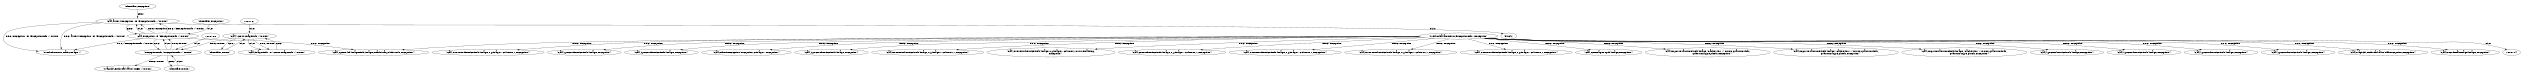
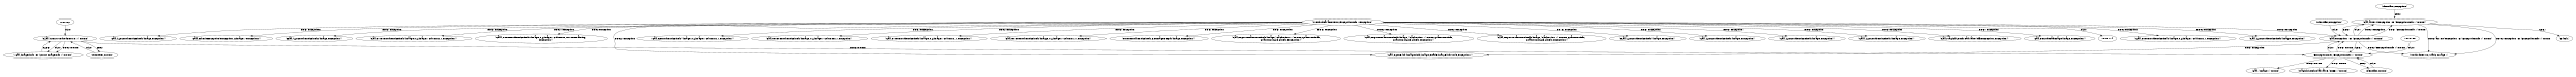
  digraph {
    n1 [label="(Call,assert(exception != (ExceptionInfo *) NULL))"]
    n2 [label="(Call,exception != (ExceptionInfo *) NULL)"]
    n3 [label="(Block,)"]
    n4 [label="(MethodReturn,static Image *)"]
    n5 [label="(ExceptionInfo,(ExceptionInfo *) NULL)"]
    n6 [label="(Call,OpenBlob(image_info,image,ReadBinaryBlobMode,exception))"]
+   n7 [label="(Call,(Image *) NULL)"]
    n8 [label="(MagickSetThreadValue,(TIFF *) NULL)"]
    n9 [label="(Identifier,NULL)"]
    n10 [label="(MethodParameterIn,ExceptionInfo *exception)"]
    n11 [label="(Call,QueueAuthenticPixels(image,0,y,image->columns,1,exception))"]
    n12 [label="(Call,SyncAuthenticPixels(image,exception))"]
    n13 [label="(Call,SyncAuthenticPixels(image,exception))"]
    n14 [label="(Call,InheritException(exception,&image->exception))"]
    n15 [label="(Call,SyncAuthenticPixels(image,exception))"]
    n16 [label="(Call,QueueAuthenticPixels(image,0,y,image->columns,1,exception))"]
    n17 [label="(Call,QueueAuthenticPixels(image,0,y,image->columns,rows_remaining,\n            exception))"]
    n18 [label="(Call,GetAuthenticPixels(image,0,y,image->columns,1,exception))"]
    n19 [label="(Call,QueueAuthenticPixels(image,0,y,image->columns,1,exception))"]
    n20 [label="(Call,QueueAuthenticPixels(image,0,y,image->columns,1,exception))"]
    n21 [label="(Call,QueueAuthenticPixels(image,0,y,image->columns,1,exception))"]
-   n22 [label="(Call,GetImageDepth(image,exception))"]
+   n22 [label="(QueueAuthenticPixels,GetImageDepth(image,exception))"]
    n23 [label="(Call,ImportQuantumPixels(image,(CacheView *) NULL,quantum_info,\n            quantum_type,pixels,exception))"]
    n24 [label="(Call,ImportQuantumPixels(image,(CacheView *) NULL,quantum_info,\n            quantum_type,pixels,exception))"]
    n25 [label="(Call,ImportQuantumPixels(image,(CacheView *) NULL,quantum_info,\n              quantum_type,pixels,exception))"]
    n26 [label="(Call,SyncAuthenticPixels(image,exception))"]
    n27 [label="(Call,SyncAuthenticPixels(image,exception))"]
    n28 [label="(Call,SyncAuthenticPixels(image,exception))"]
    n29 [label="(Call,SyncAuthenticPixels(image,exception))"]
    n30 [label="(Call,MagickSetThreadValue(tiff_exception,exception))"]
    n31 [label="(Call,DecodeLabImage(image,exception))"]
    1000114
-   n33 [label="(Call,(const ImageInfo *) NULL)"]
+   n33 [label="(Call,(const MethodReturn *) NULL)"]
    n34 [label="(Identifier,NULL)"]
    n35 [label="(Call,image_info != (const ImageInfo *) NULL)"]
    n36 [label="(Identifier,exception)"]
    n37 [label="(Identifier,exception)"]
    1000188
    1000161
    n1 -> n2 [label="CFG: "]
-   n1 -> n3 [label="AST: "]
+   n1 -> n3 [label="CFG: "]
    n1 -> n4 [label="DDG: exception != (ExceptionInfo *) NULL"]
    n1 -> n4 [label="DDG: assert(exception != (ExceptionInfo *) NULL)"]
    n2 -> n1 [label="AST: "]
    n2 -> n1 [label="DDG: exception"]
    n2 -> n1 [label="DDG: (ExceptionInfo *) NULL"]
    n2 -> n4 [label="DDG: (ExceptionInfo *) NULL"]
    n2 -> n5 [label="CFG: "]
    n2 -> n6 [label="DDG: exception"]
    n5 -> n2 [label="AST: "]
    n5 -> n2 [label="DDG: NULL"]
+   n5 -> n7 [label="DDG: NULL"]
    n5 -> n8 [label="DDG: NULL"]
    n5 -> n9 [label="CFG: "]
    n9 -> n5 [label="AST: "]
+   n10 -> n2 [label="DDG: exception"]
    n10 -> n6 [label="DDG: exception"]
    n10 -> n11 [label="DDG: exception"]
    n10 -> n12 [label="DDG: exception"]
    n10 -> n13 [label="DDG: exception"]
    n10 -> n14 [label="DDG: exception"]
    n10 -> n15 [label="DDG: exception"]
    n10 -> n16 [label="DDG: exception"]
    n10 -> n17 [label="DDG: exception"]
    n10 -> n18 [label="DDG: exception"]
    n10 -> n19 [label="DDG: exception"]
    n10 -> n20 [label="DDG: exception"]
    n10 -> n21 [label="DDG: exception"]
    n10 -> n22 [label="DDG: exception"]
    n10 -> n23 [label="DDG: exception"]
    n10 -> n24 [label="DDG: exception"]
    n10 -> n25 [label="DDG: exception"]
    n10 -> n26 [label="DDG: exception"]
    n10 -> n27 [label="DDG: exception"]
    n10 -> n28 [label="DDG: exception"]
    n10 -> n29 [label="DDG: exception"]
    n10 -> n30 [label="DDG: exception"]
    n10 -> n31 [label="DDG: exception"]
    n10 -> 1000114 [label="AST: "]
    n33 -> n5 [label="DDG: NULL"]
    n33 -> n34 [label="CFG: "]
    n33 -> n35 [label="AST: "]
    n33 -> n35 [label="DDG: NULL"]
    n34 -> n33 [label="AST: "]
    n35 -> n33 [label="CFG: "]
    n36 -> n1 [label="CFG: "]
    n37 -> n2 [label="AST: "]
    1000188 -> n5 [label="AST: "]
    1000161 -> n33 [label="AST: "]
  }
